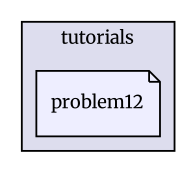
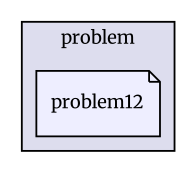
  digraph {
    compound=true
    fontname=Merriweather
    n1 [fillcolor="#eeeeff" fontname=Merriweather fontsize=10 label=problem12 pencolor=black shape=note style=filled]
    subgraph cluster_1 {
      bgcolor="#ddddee"
      fontsize=10
-     label=tutorials
+     label=problem
      pencolor=black
      n1
    }
  }
